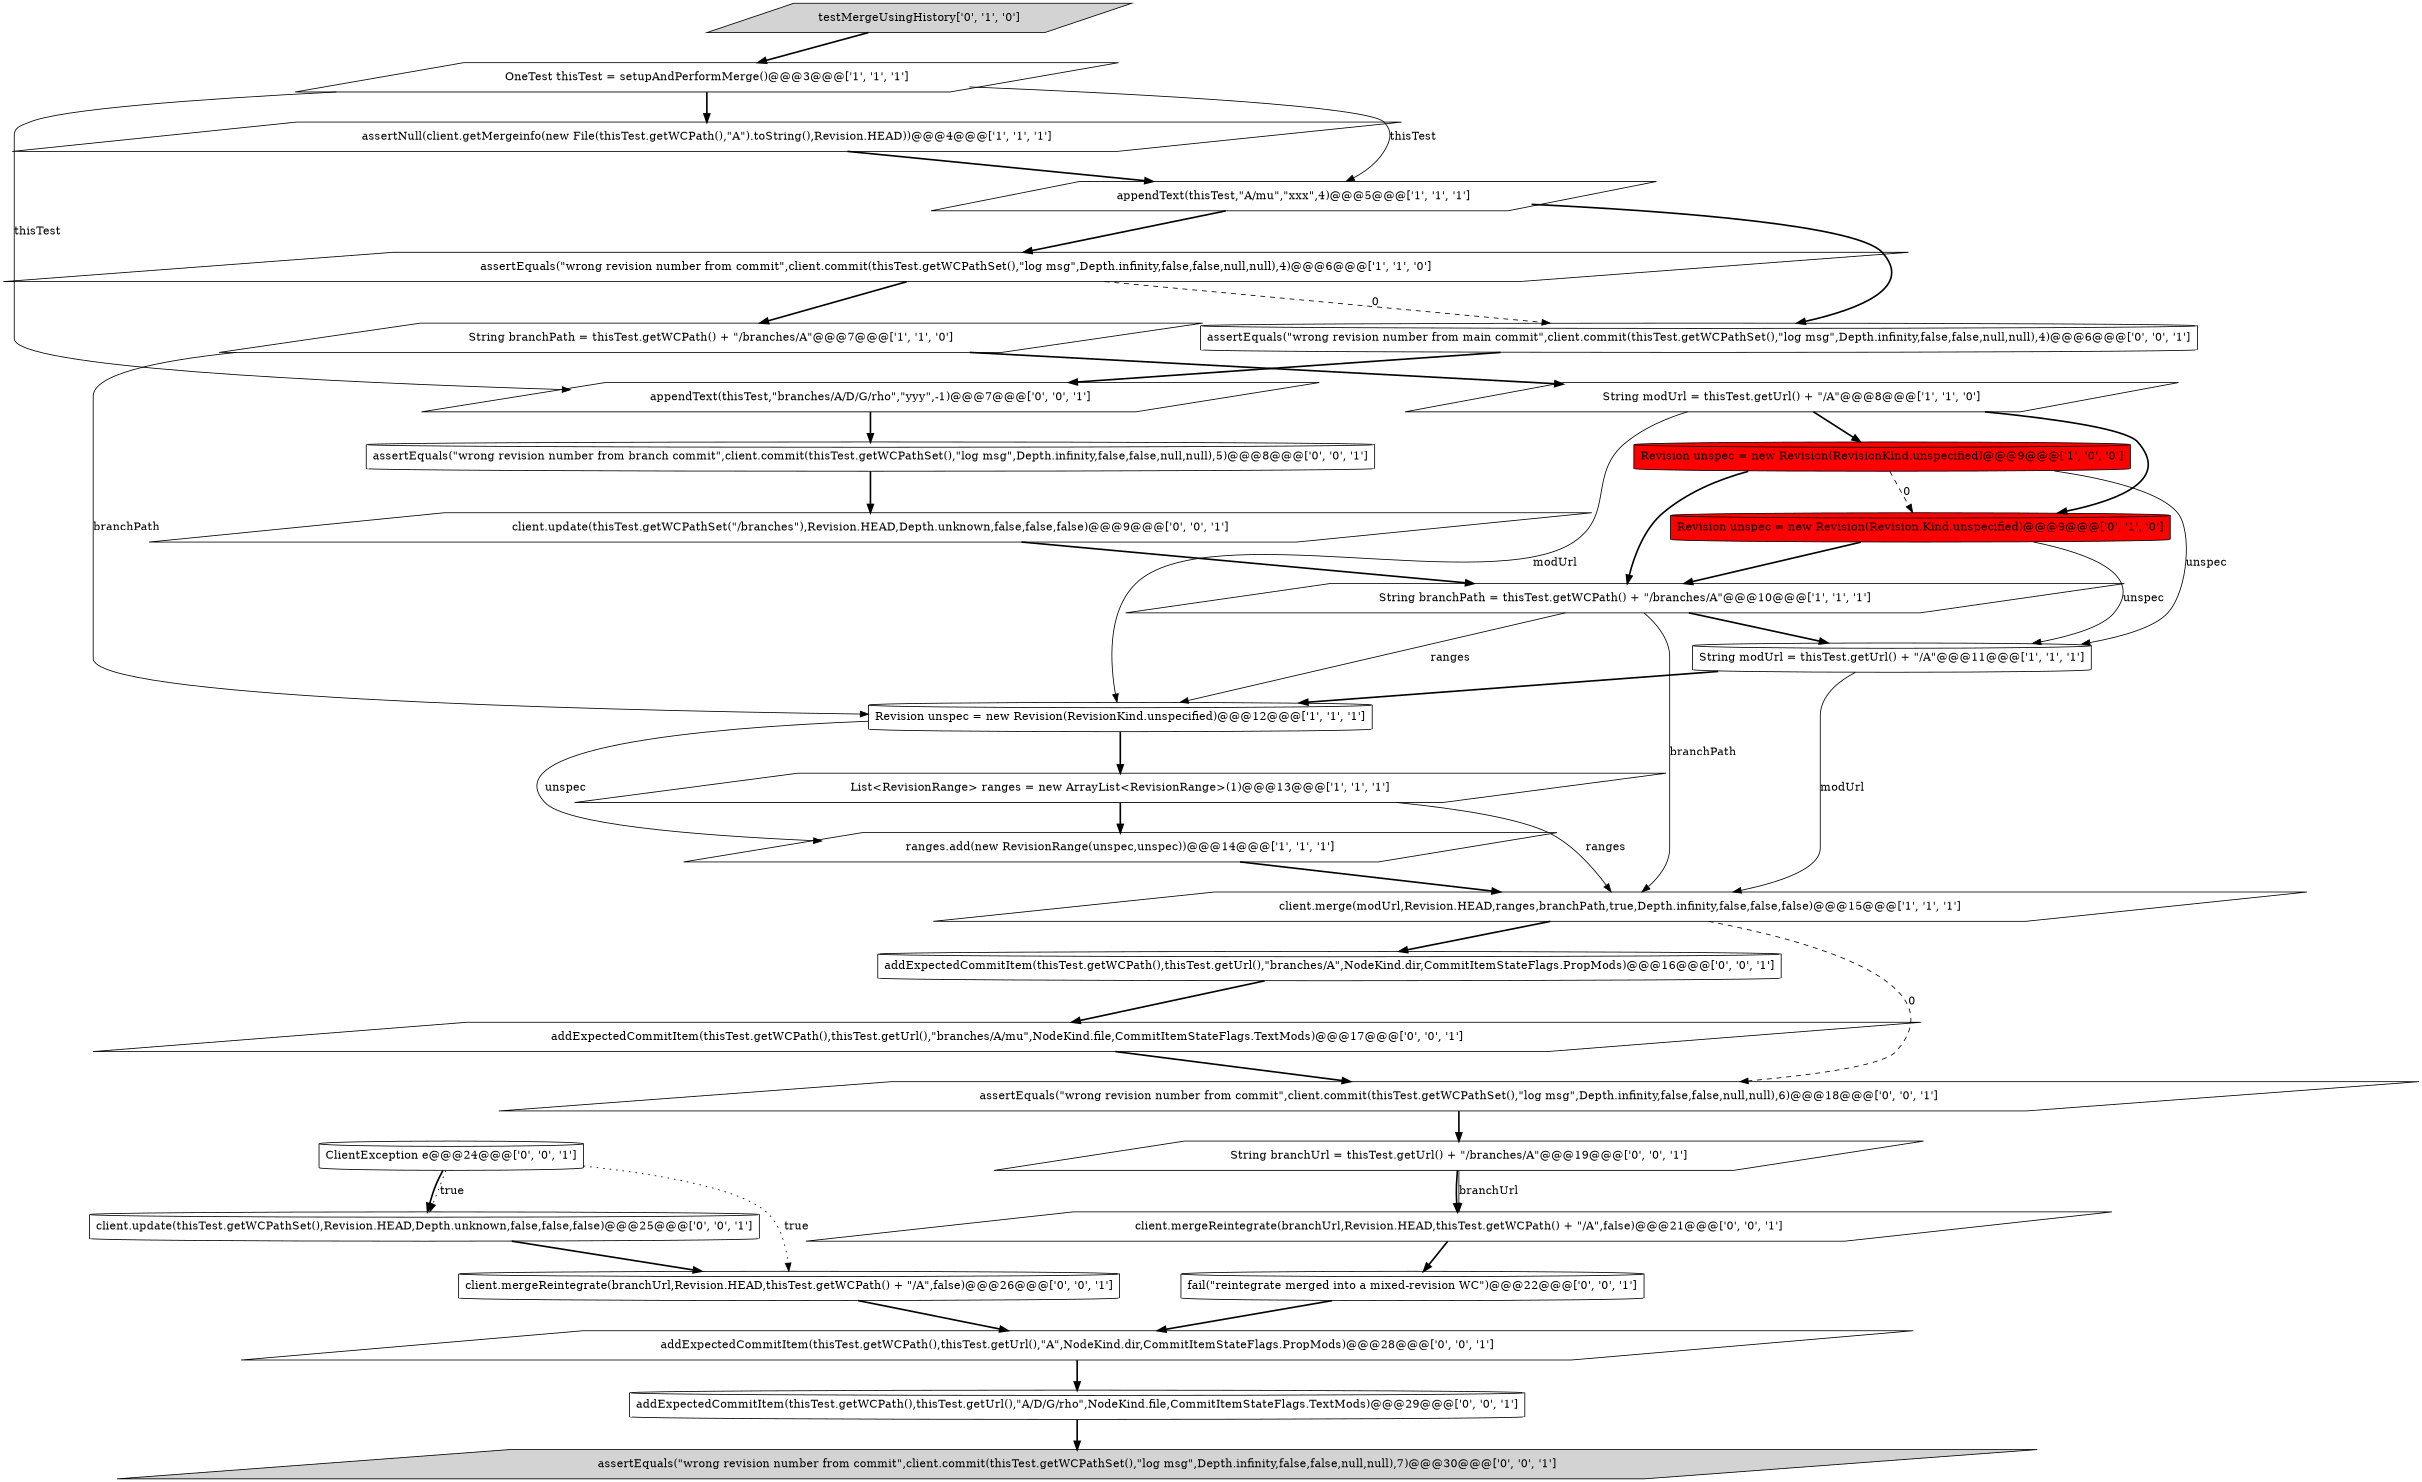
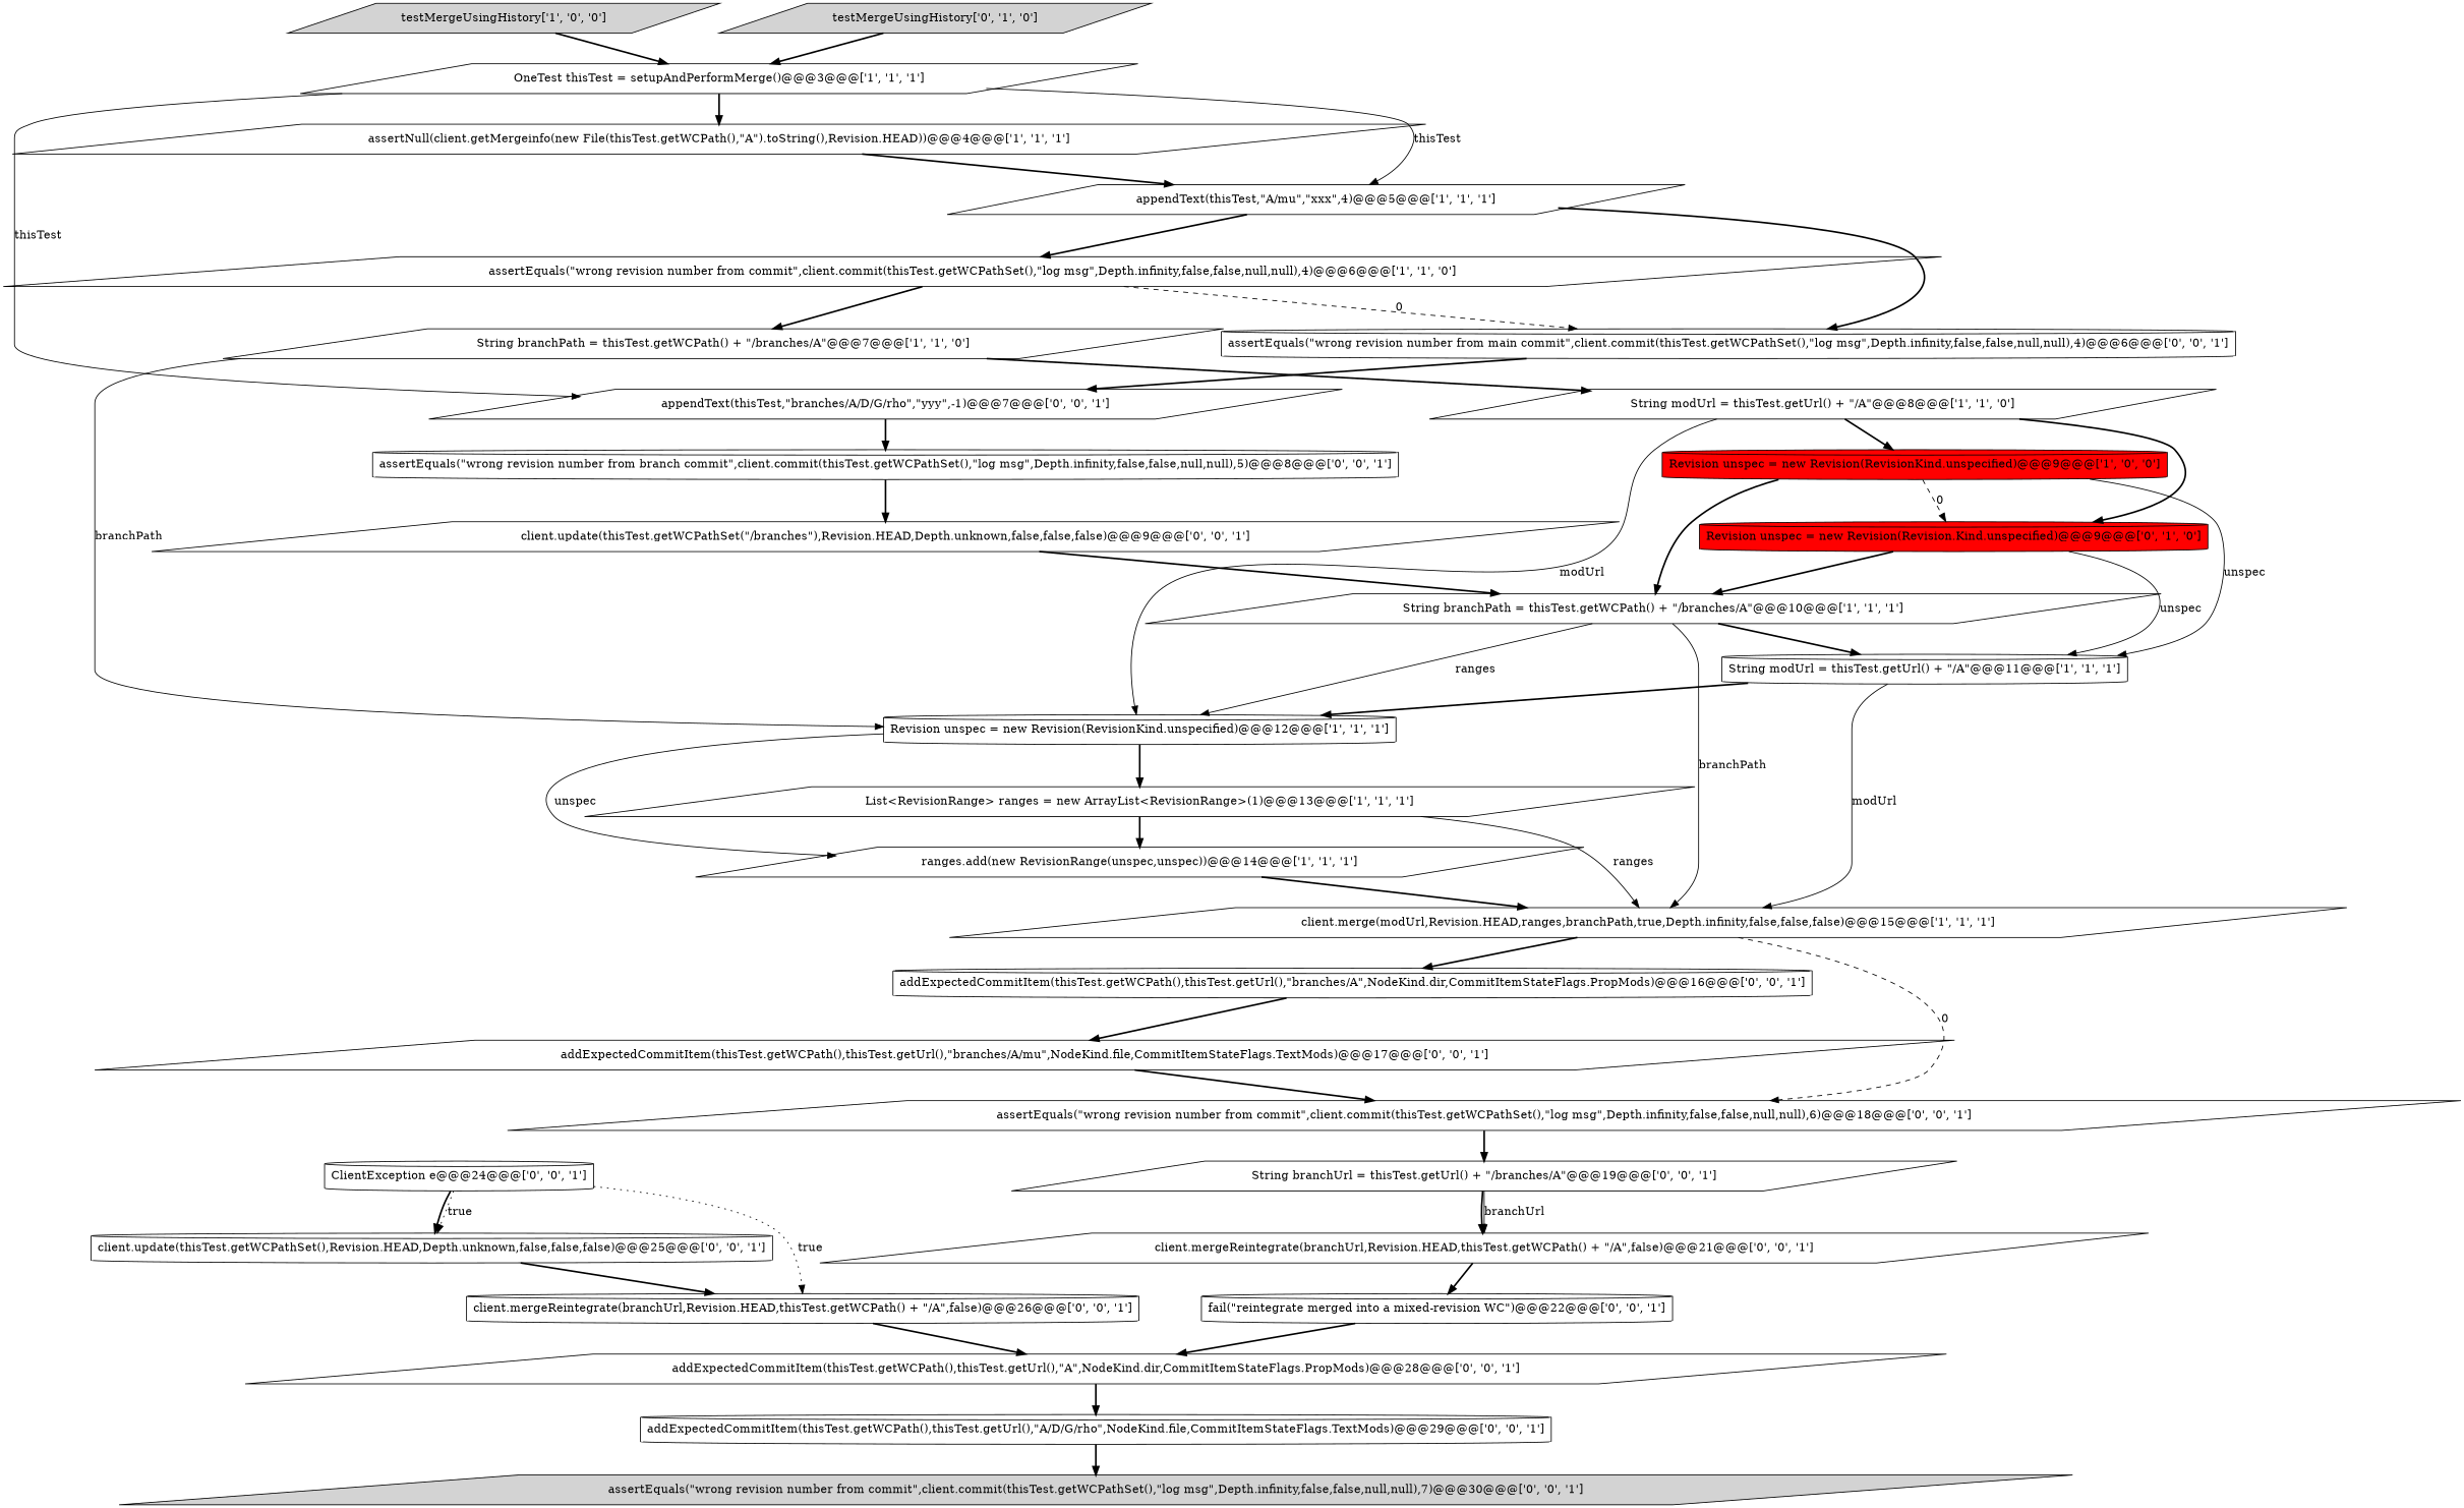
  digraph {
    node [fillcolor=white shape=parallelogram style=filled]
    edge [style=bold]
    n1 [label="List<RevisionRange> ranges = new ArrayList<RevisionRange>(1)@@@13@@@['1', '1', '1']"]
    n2 [label="client.merge(modUrl,Revision.HEAD,ranges,branchPath,true,Depth.infinity,false,false,false)@@@15@@@['1', '1', '1']"]
    n3 [label="ranges.add(new RevisionRange(unspec,unspec))@@@14@@@['1', '1', '1']"]
    n4 [label="addExpectedCommitItem(thisTest.getWCPath(),thisTest.getUrl(),\"branches/A\",NodeKind.dir,CommitItemStateFlags.PropMods)@@@16@@@['0', '0', '1']" shape=cylinder]
    n5 [label="assertEquals(\"wrong revision number from commit\",client.commit(thisTest.getWCPathSet(),\"log msg\",Depth.infinity,false,false,null,null),6)@@@18@@@['0', '0', '1']"]
    n6 [label="client.mergeReintegrate(branchUrl,Revision.HEAD,thisTest.getWCPath() + \"/A\",false)@@@21@@@['0', '0', '1']"]
    n7 [label="fail(\"reintegrate merged into a mixed-revision WC\")@@@22@@@['0', '0', '1']" shape=cylinder]
    n8 [label="addExpectedCommitItem(thisTest.getWCPath(),thisTest.getUrl(),\"A\",NodeKind.dir,CommitItemStateFlags.PropMods)@@@28@@@['0', '0', '1']"]
    n9 [label="addExpectedCommitItem(thisTest.getWCPath(),thisTest.getUrl(),\"branches/A/mu\",NodeKind.file,CommitItemStateFlags.TextMods)@@@17@@@['0', '0', '1']"]
    n10 [label="String branchPath = thisTest.getWCPath() + \"/branches/A\"@@@10@@@['1', '1', '1']"]
    n11 [label="Revision unspec = new Revision(RevisionKind.unspecified)@@@12@@@['1', '1', '1']" shape=cylinder]
    n12 [label="String modUrl = thisTest.getUrl() + \"/A\"@@@11@@@['1', '1', '1']" shape=cylinder]
    n13 [label="addExpectedCommitItem(thisTest.getWCPath(),thisTest.getUrl(),\"A/D/G/rho\",NodeKind.file,CommitItemStateFlags.TextMods)@@@29@@@['0', '0', '1']" shape=cylinder]
    n14 [fillcolor=lightgray label="assertEquals(\"wrong revision number from commit\",client.commit(thisTest.getWCPathSet(),\"log msg\",Depth.infinity,false,false,null,null),7)@@@30@@@['0', '0', '1']"]
    n15 [label="String branchUrl = thisTest.getUrl() + \"/branches/A\"@@@19@@@['0', '0', '1']"]
    n16 [fillcolor=red label="Revision unspec = new Revision(Revision.Kind.unspecified)@@@9@@@['0', '1', '0']" shape=cylinder]
+   n17 [fillcolor=lightgray label="testMergeUsingHistory['1', '0', '0']"]
    n18 [label="OneTest thisTest = setupAndPerformMerge()@@@3@@@['1', '1', '1']"]
    n19 [label="assertNull(client.getMergeinfo(new File(thisTest.getWCPath(),\"A\").toString(),Revision.HEAD))@@@4@@@['1', '1', '1']"]
    n20 [label="appendText(thisTest,\"A/mu\",\"xxx\",4)@@@5@@@['1', '1', '1']"]
    n21 [label="appendText(thisTest,\"branches/A/D/G/rho\",\"yyy\",-1)@@@7@@@['0', '0', '1']"]
    n22 [label="client.update(thisTest.getWCPathSet(),Revision.HEAD,Depth.unknown,false,false,false)@@@25@@@['0', '0', '1']" shape=cylinder]
    n23 [label="client.mergeReintegrate(branchUrl,Revision.HEAD,thisTest.getWCPath() + \"/A\",false)@@@26@@@['0', '0', '1']" shape=cylinder]
    n24 [label="ClientException e@@@24@@@['0', '0', '1']" shape=cylinder]
    n25 [label="assertEquals(\"wrong revision number from commit\",client.commit(thisTest.getWCPathSet(),\"log msg\",Depth.infinity,false,false,null,null),4)@@@6@@@['1', '1', '0']"]
    n26 [label="assertEquals(\"wrong revision number from main commit\",client.commit(thisTest.getWCPathSet(),\"log msg\",Depth.infinity,false,false,null,null),4)@@@6@@@['0', '0', '1']" shape=cylinder]
    n27 [label="String branchPath = thisTest.getWCPath() + \"/branches/A\"@@@7@@@['1', '1', '0']"]
    n28 [label="String modUrl = thisTest.getUrl() + \"/A\"@@@8@@@['1', '1', '0']"]
    n29 [fillcolor=red label="Revision unspec = new Revision(RevisionKind.unspecified)@@@9@@@['1', '0', '0']" shape=cylinder]
    n30 [label="assertEquals(\"wrong revision number from branch commit\",client.commit(thisTest.getWCPathSet(),\"log msg\",Depth.infinity,false,false,null,null),5)@@@8@@@['0', '0', '1']" shape=cylinder]
    n31 [label="client.update(thisTest.getWCPathSet(\"/branches\"),Revision.HEAD,Depth.unknown,false,false,false)@@@9@@@['0', '0', '1']"]
    n32 [fillcolor=lightgray label="testMergeUsingHistory['0', '1', '0']"]
    n1 -> n2 [label=ranges style=solid]
    n1 -> n3
    n2 -> n4
    n2 -> n5 [label=0 style=dashed]
    n3 -> n2
    n4 -> n9
    n5 -> n15
    n6 -> n7
    n7 -> n8
    n8 -> n13
    n9 -> n5
    n10 -> n2 [label=branchPath style=solid]
    n10 -> n11 [label=ranges style=solid]
    n10 -> n12
    n11 -> n1
    n11 -> n3 [label=unspec style=solid]
    n12 -> n2 [label=modUrl style=solid]
    n12 -> n11
    n13 -> n14
    n15 -> n6
    n15 -> n6 [label=branchUrl style=solid]
    n16 -> n10
    n16 -> n12 [label=unspec style=solid]
+   n17 -> n18
    n18 -> n19
    n18 -> n20 [label=thisTest style=solid]
    n18 -> n21 [label=thisTest style=solid]
    n19 -> n20
    n20 -> n25
    n20 -> n26
    n21 -> n30
    n22 -> n23
    n23 -> n8
    n24 -> n22
    n24 -> n22 [label=true style=dotted]
    n24 -> n23 [label=true style=dotted]
    n25 -> n26 [label=0 style=dashed]
    n25 -> n27
    n26 -> n21
    n27 -> n11 [label=branchPath style=solid]
    n27 -> n28
    n28 -> n11 [label=modUrl style=solid]
    n28 -> n16
    n28 -> n29
    n29 -> n10
    n29 -> n12 [label=unspec style=solid]
    n29 -> n16 [label=0 style=dashed]
    n30 -> n31
    n31 -> n10
    n32 -> n18
  }
